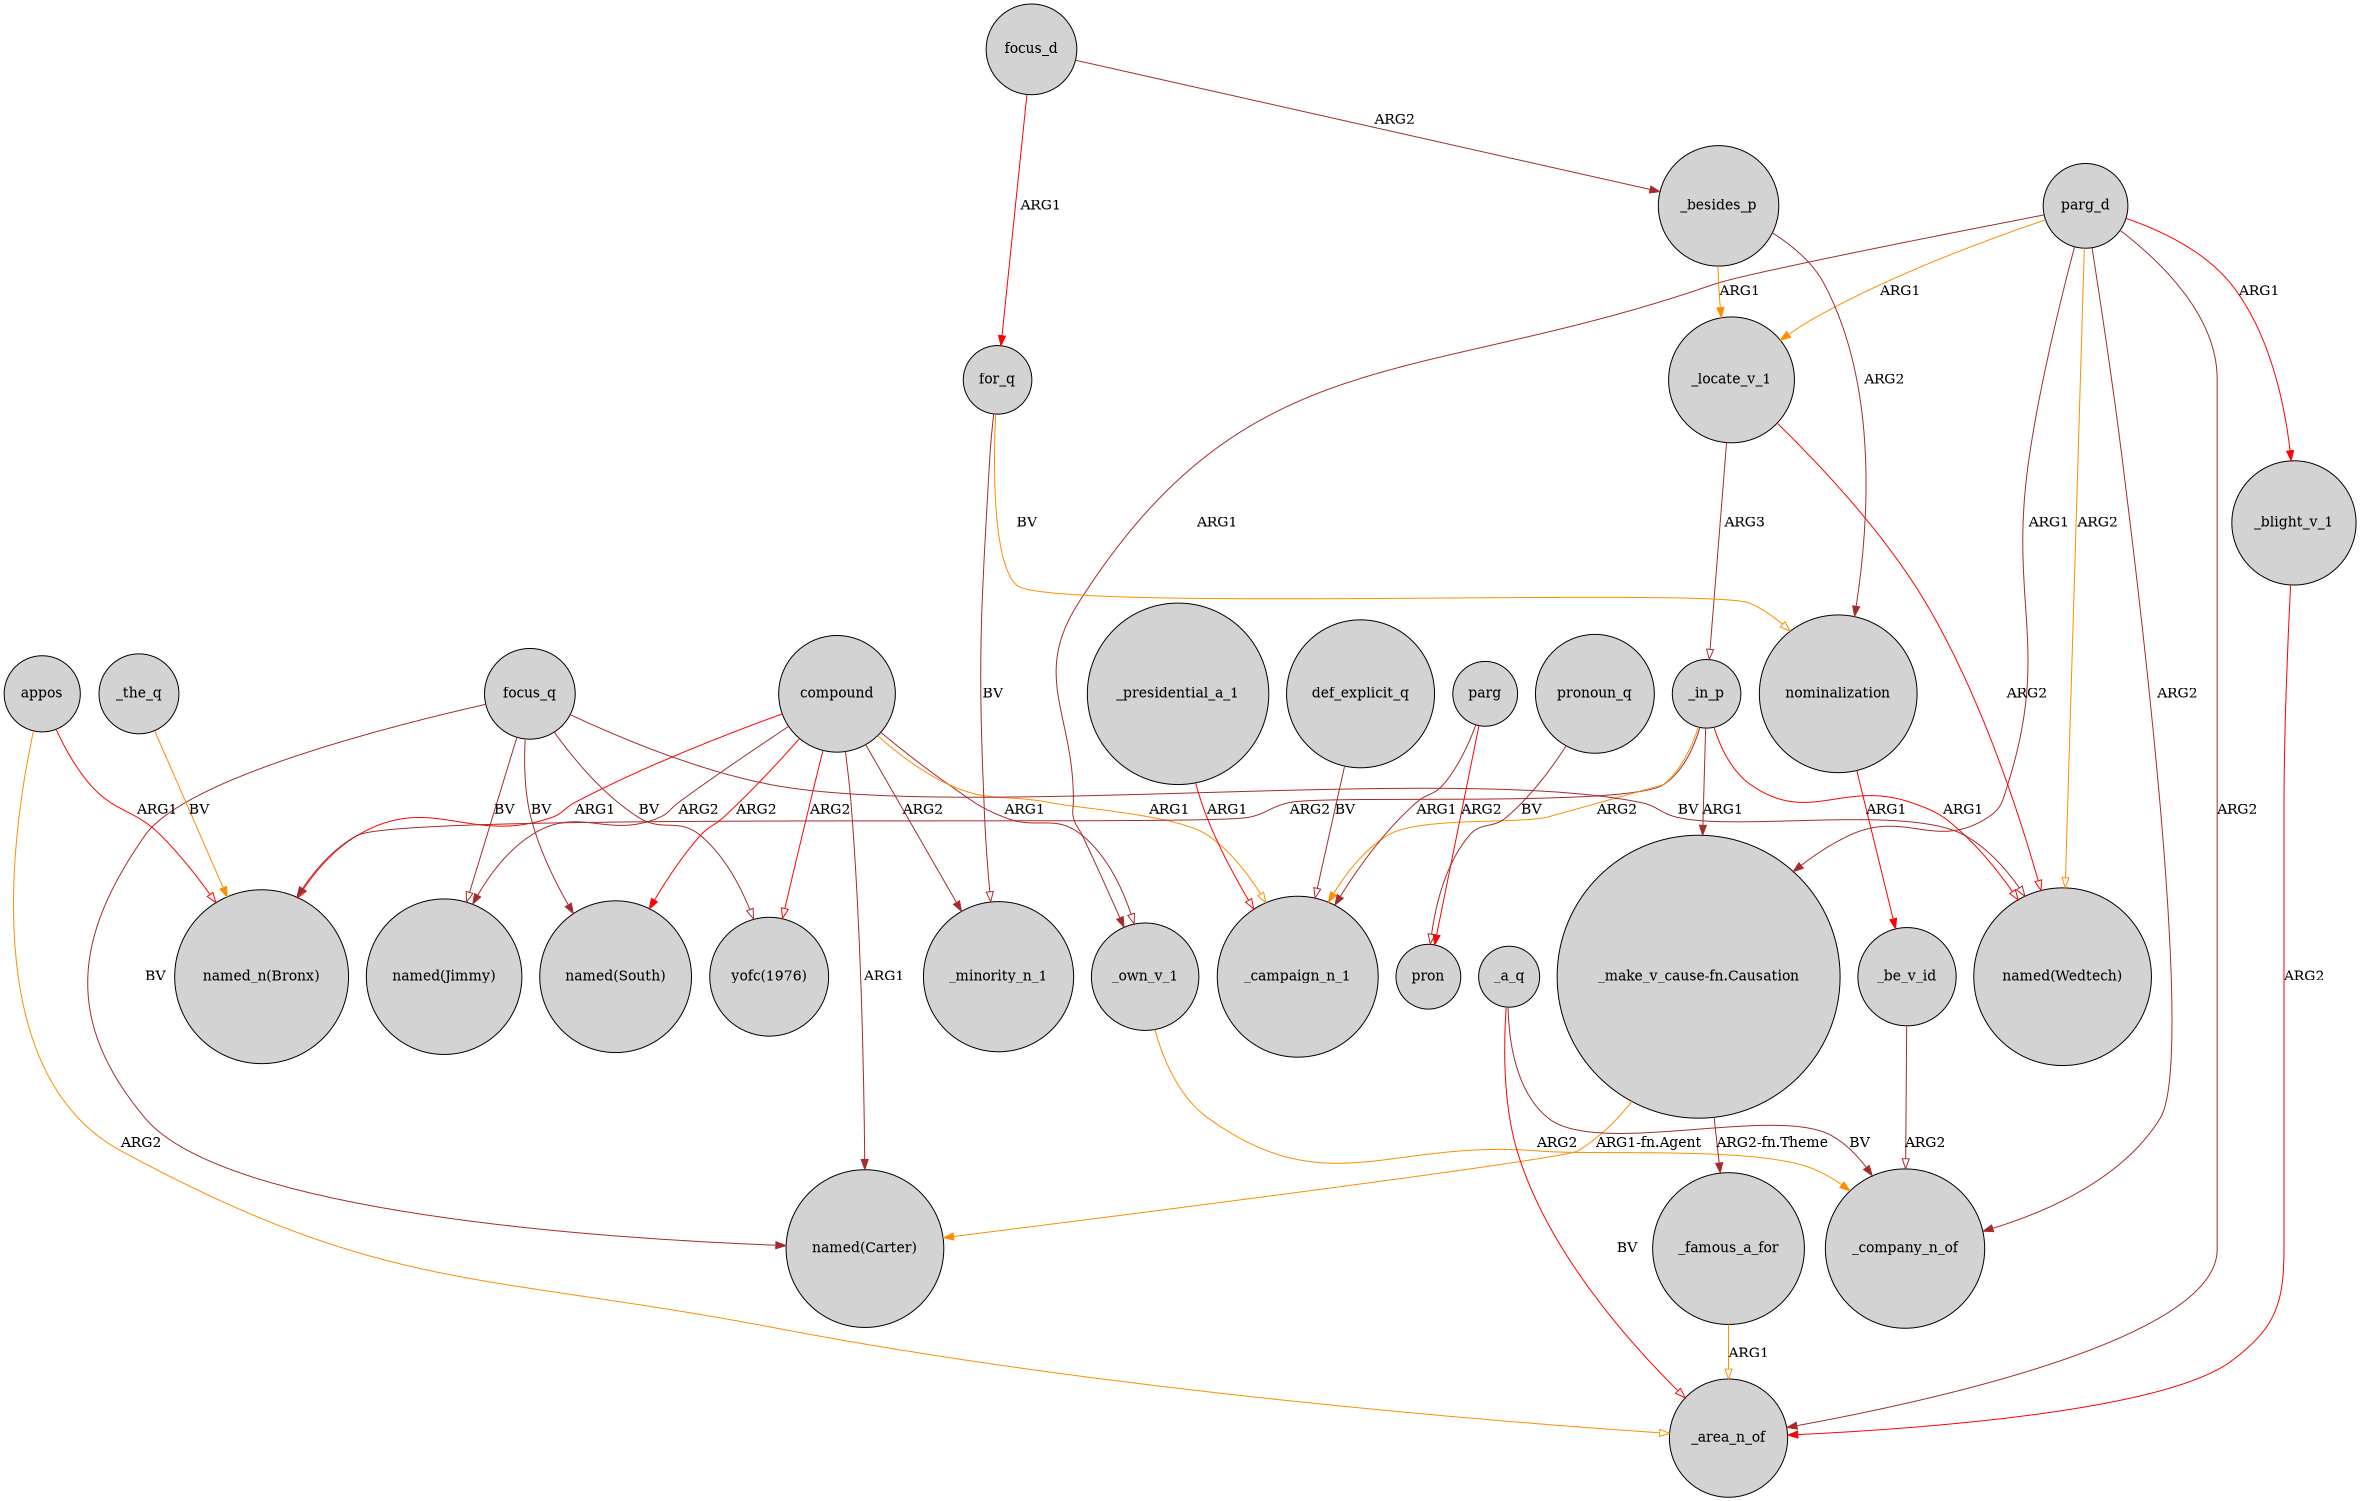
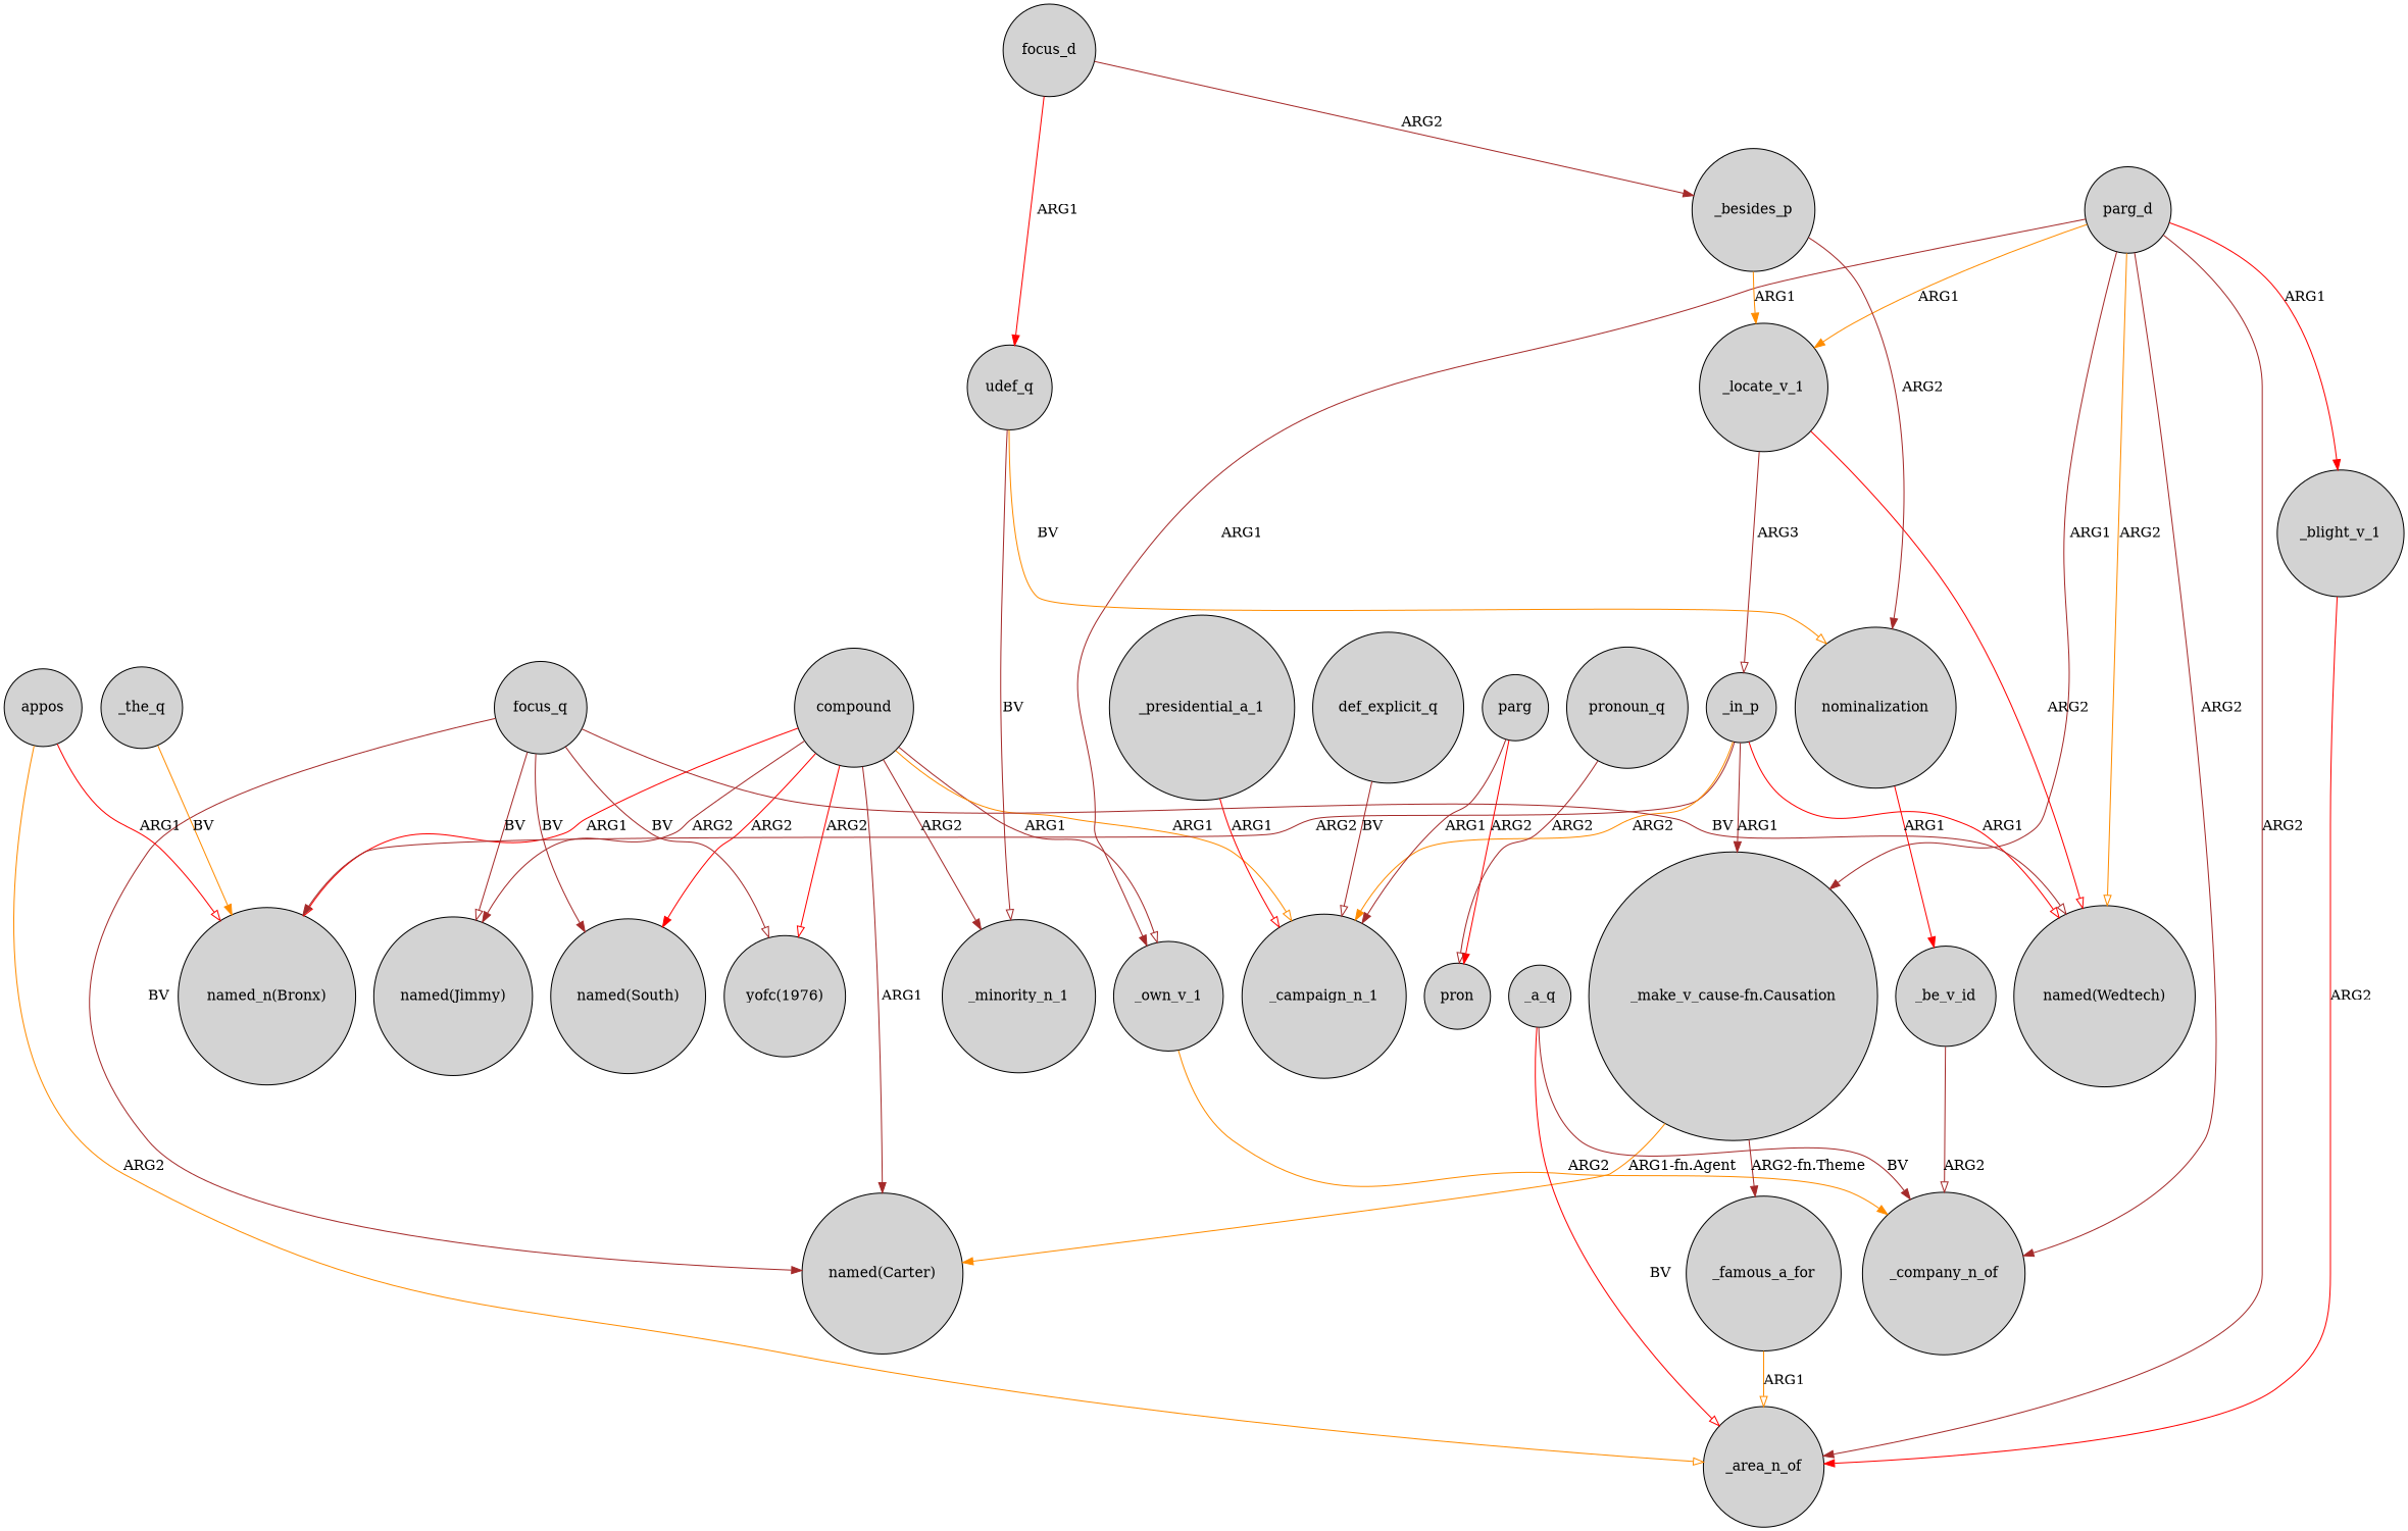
  digraph {
    node [shape=circle style=filled]
    edge [arrowhead=normal color=brown]
    compound
    "named_n(Bronx)"
    "named(South)"
    "yofc(1976)"
    "named(Carter)"
    _own_v_1
    _campaign_n_1
    _minority_n_1
    "named(Jimmy)"
    _company_n_of
    "_make_v_cause-fn.Causation"
    _famous_a_for
    _area_n_of
    _in_p
    "named(Wedtech)"
    n16 [label=parg]
    pron
    parg_d
    _locate_v_1
    _blight_v_1
    _presidential_a_1
    _a_q
-   udef_q [label=for_q]
+   udef_q
    nominalization
    _be_v_id
    focus_d
    _besides_p
    n28 [label=focus_q]
    pronoun_q
    def_explicit_q
    appos
    _the_q
    compound -> "named_n(Bronx)" [arrowhead=onormal color=red label=ARG1]
    compound -> "named(South)" [color=red label=ARG2]
    compound -> "yofc(1976)" [arrowhead=onormal color=red label=ARG2]
    compound -> "named(Carter)" [label=ARG1]
    compound -> _own_v_1 [arrowhead=onormal label=ARG1]
    compound -> _campaign_n_1 [arrowhead=onormal color=darkorange label=ARG1]
    compound -> _minority_n_1 [label=ARG2]
    compound -> "named(Jimmy)" [label=ARG2]
    _own_v_1 -> _company_n_of [color=darkorange label=ARG2]
    "_make_v_cause-fn.Causation" -> "named(Carter)" [color=darkorange label="ARG1-fn.Agent"]
    "_make_v_cause-fn.Causation" -> _famous_a_for [label="ARG2-fn.Theme"]
    _famous_a_for -> _area_n_of [arrowhead=onormal color=darkorange label=ARG1]
    _in_p -> "named_n(Bronx)" [label=ARG2]
    _in_p -> _campaign_n_1 [color=darkorange label=ARG2]
    _in_p -> "_make_v_cause-fn.Causation" [label=ARG1]
    _in_p -> "named(Wedtech)" [arrowhead=onormal color=red label=ARG1]
    n16 -> _campaign_n_1 [label=ARG1]
    n16 -> pron [color=red label=ARG2]
    parg_d -> _own_v_1 [label=ARG1]
    parg_d -> _company_n_of [label=ARG2]
    parg_d -> "_make_v_cause-fn.Causation" [label=ARG1]
    parg_d -> _area_n_of [label=ARG2]
    parg_d -> "named(Wedtech)" [arrowhead=onormal color=darkorange label=ARG2]
    parg_d -> _locate_v_1 [color=darkorange label=ARG1]
    parg_d -> _blight_v_1 [color=red label=ARG1]
    _locate_v_1 -> _in_p [arrowhead=onormal label=ARG3]
    _locate_v_1 -> "named(Wedtech)" [arrowhead=onormal color=red label=ARG2]
    _blight_v_1 -> _area_n_of [color=red label=ARG2]
    _presidential_a_1 -> _campaign_n_1 [arrowhead=onormal color=red label=ARG1]
    _a_q -> _company_n_of [label=BV]
    _a_q -> _area_n_of [arrowhead=onormal color=red label=BV]
    udef_q -> _minority_n_1 [arrowhead=onormal label=BV]
    udef_q -> nominalization [arrowhead=onormal color=darkorange label=BV]
    nominalization -> _be_v_id [color=red label=ARG1]
    _be_v_id -> _company_n_of [arrowhead=onormal label=ARG2]
    focus_d -> udef_q [color=red label=ARG1]
    focus_d -> _besides_p [label=ARG2]
    _besides_p -> _locate_v_1 [color=darkorange label=ARG1]
    _besides_p -> nominalization [label=ARG2]
    n28 -> "named(South)" [label=BV]
    n28 -> "yofc(1976)" [arrowhead=onormal label=BV]
    n28 -> "named(Carter)" [label=BV]
    n28 -> "named(Jimmy)" [arrowhead=onormal label=BV]
    n28 -> "named(Wedtech)" [arrowhead=onormal label=BV]
-   pronoun_q -> pron [arrowhead=onormal label=BV]
+   pronoun_q -> pron [arrowhead=onormal label=ARG2]
    def_explicit_q -> _campaign_n_1 [arrowhead=onormal label=BV]
    appos -> "named_n(Bronx)" [arrowhead=onormal color=red label=ARG1]
    appos -> _area_n_of [arrowhead=onormal color=darkorange label=ARG2]
    _the_q -> "named_n(Bronx)" [color=darkorange label=BV]
  }
